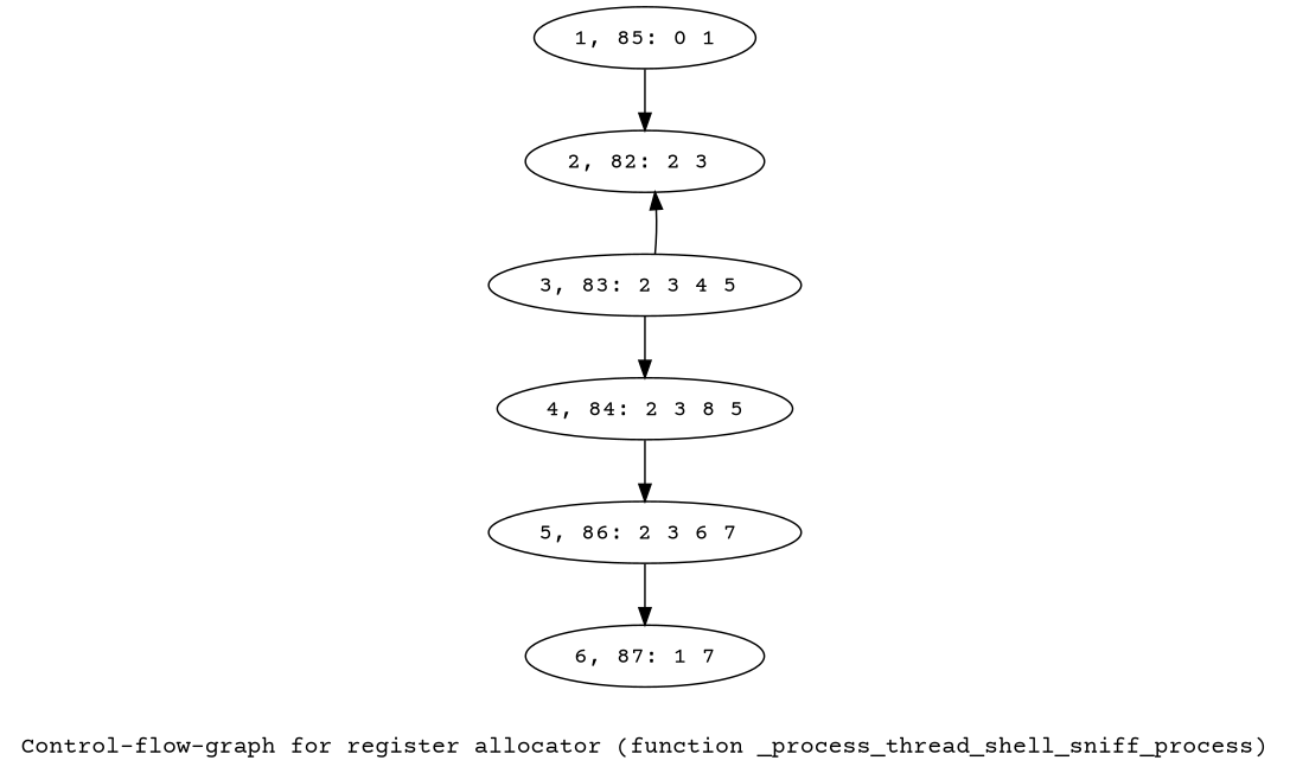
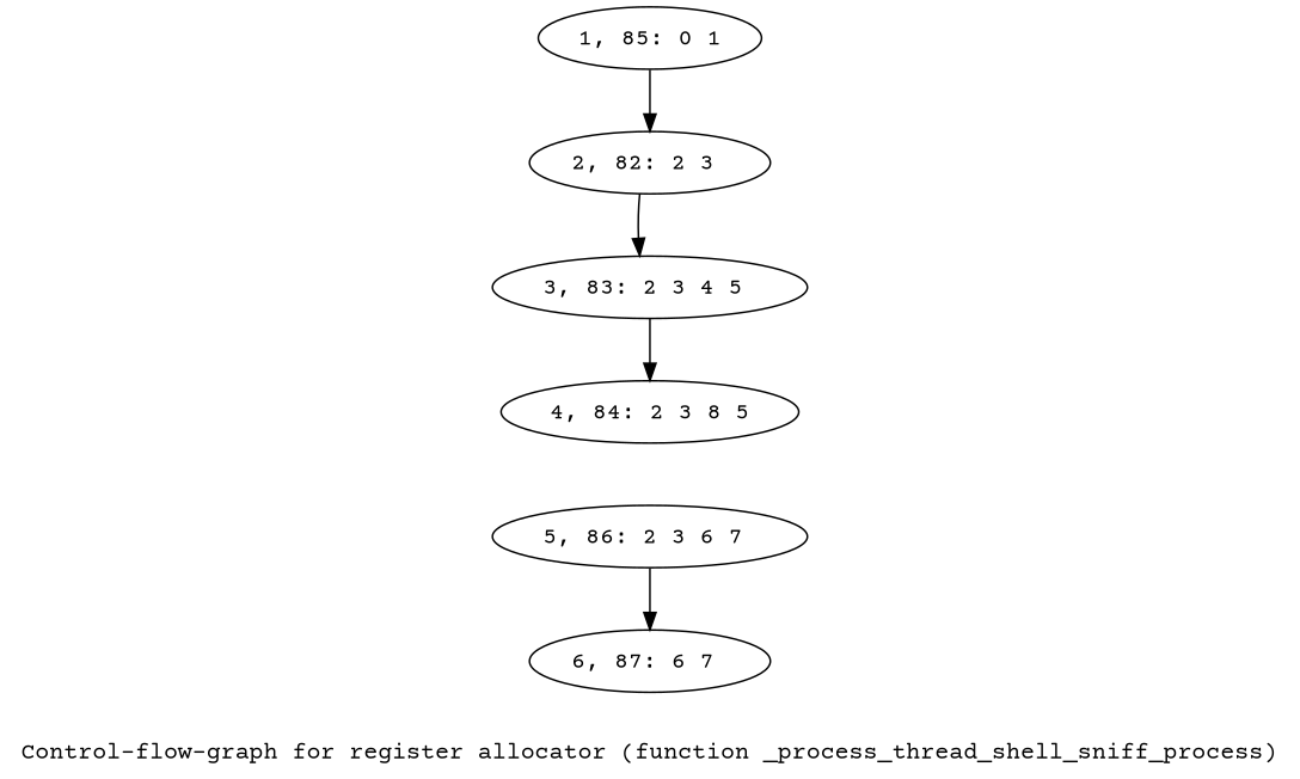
  digraph {
    fontname="Courier Prime"
    label="Control-flow-graph for register allocator (function _process_thread_shell_sniff_process)"
    node [fontname="Courier Prime"]
    edge [fontname="Courier Prime"]
    n1 [label="1, 85: 0 1"]
    n2 [label="2, 82: 2 3 "]
    n3 [label="3, 83: 2 3 4 5 "]
    n4 [label="4, 84: 2 3 8 5"]
    n5 [label="5, 86: 2 3 6 7 "]
-   n6 [label="6, 87: 1 7"]
+   n6 [label="6, 87: 6 7 "]
    n1 -> n2
-   n3 -> n2
+   n2 -> n3
    n3 -> n4
-   n4 -> n5
    n5 -> n6
  }
